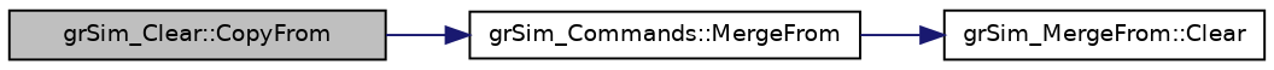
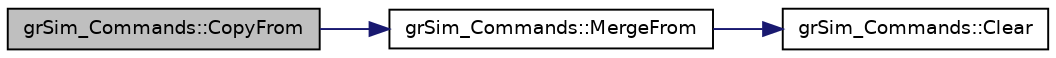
  digraph {
    rankdir=LR
    node [color=black fillcolor=white fontname=Helvetica fontsize=10 shape=record style=filled]
    edge [color=midnightblue fontname=Helvetica fontsize=10 labelfontname=Helvetica labelfontsize=10 style=solid]
-   n1 [fillcolor=grey75 fontcolor=black height=0.2 label="grSim_Clear::CopyFrom" width=0.4]
+   n1 [fillcolor=grey75 fontcolor=black height=0.2 label="grSim_Commands::CopyFrom" width=0.4]
    n2 [height=0.2 label="grSim_Commands::MergeFrom" width=0.4]
-   n3 [height=0.2 label="grSim_MergeFrom::Clear" width=0.4]
+   n3 [height=0.2 label="grSim_Commands::Clear" width=0.4]
    n1 -> n2
    n2 -> n3
  }
